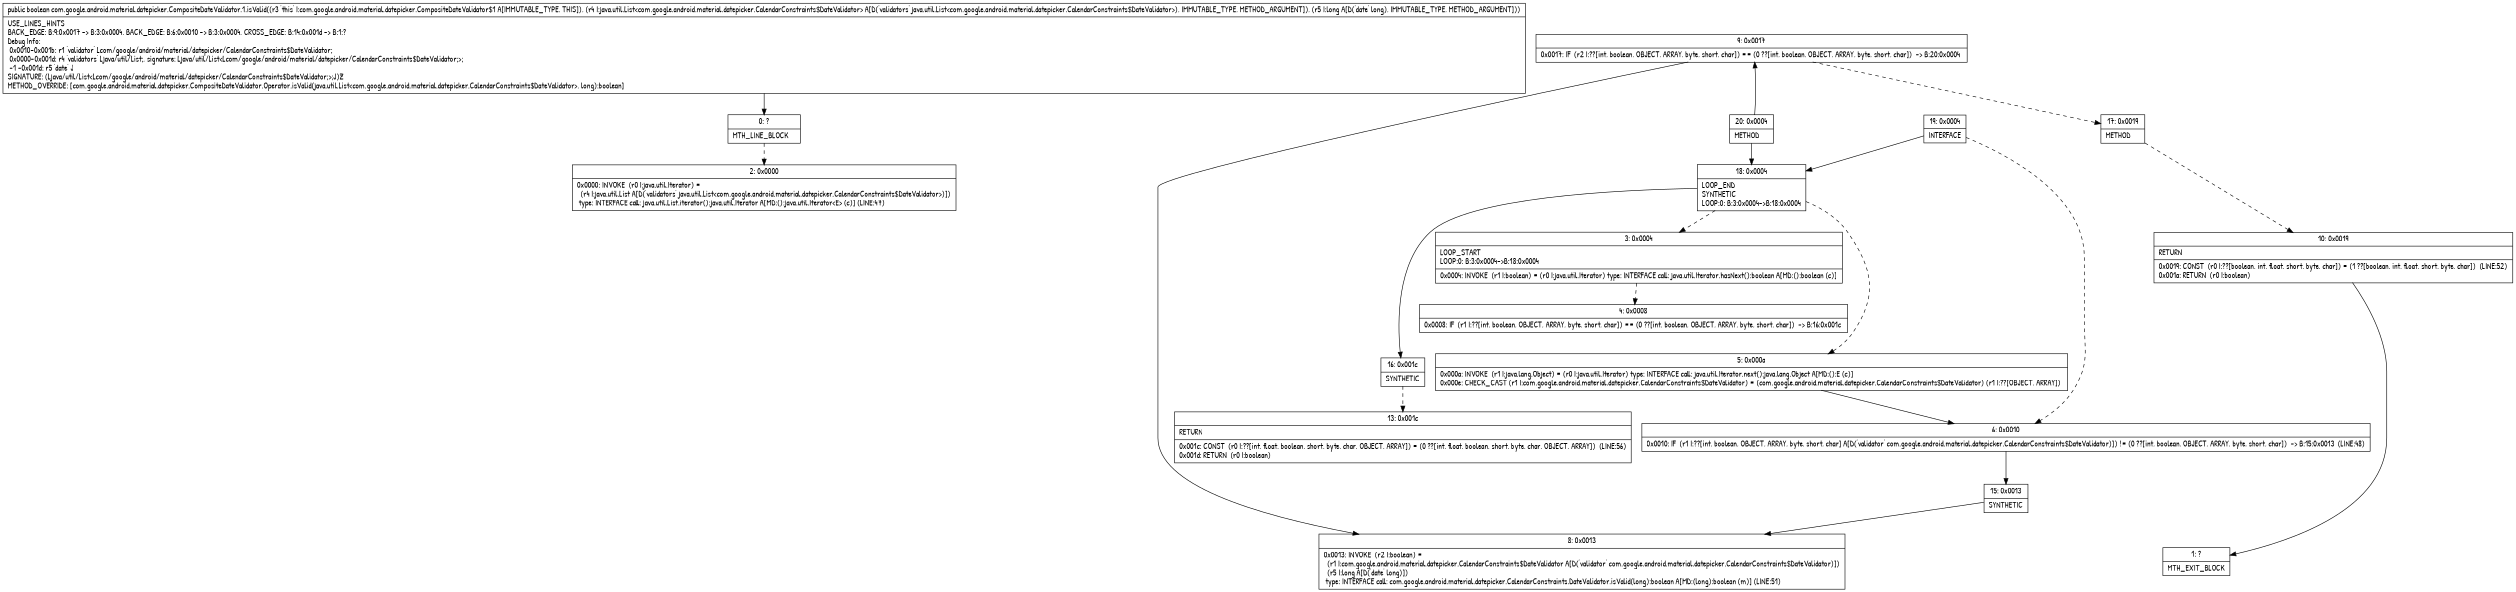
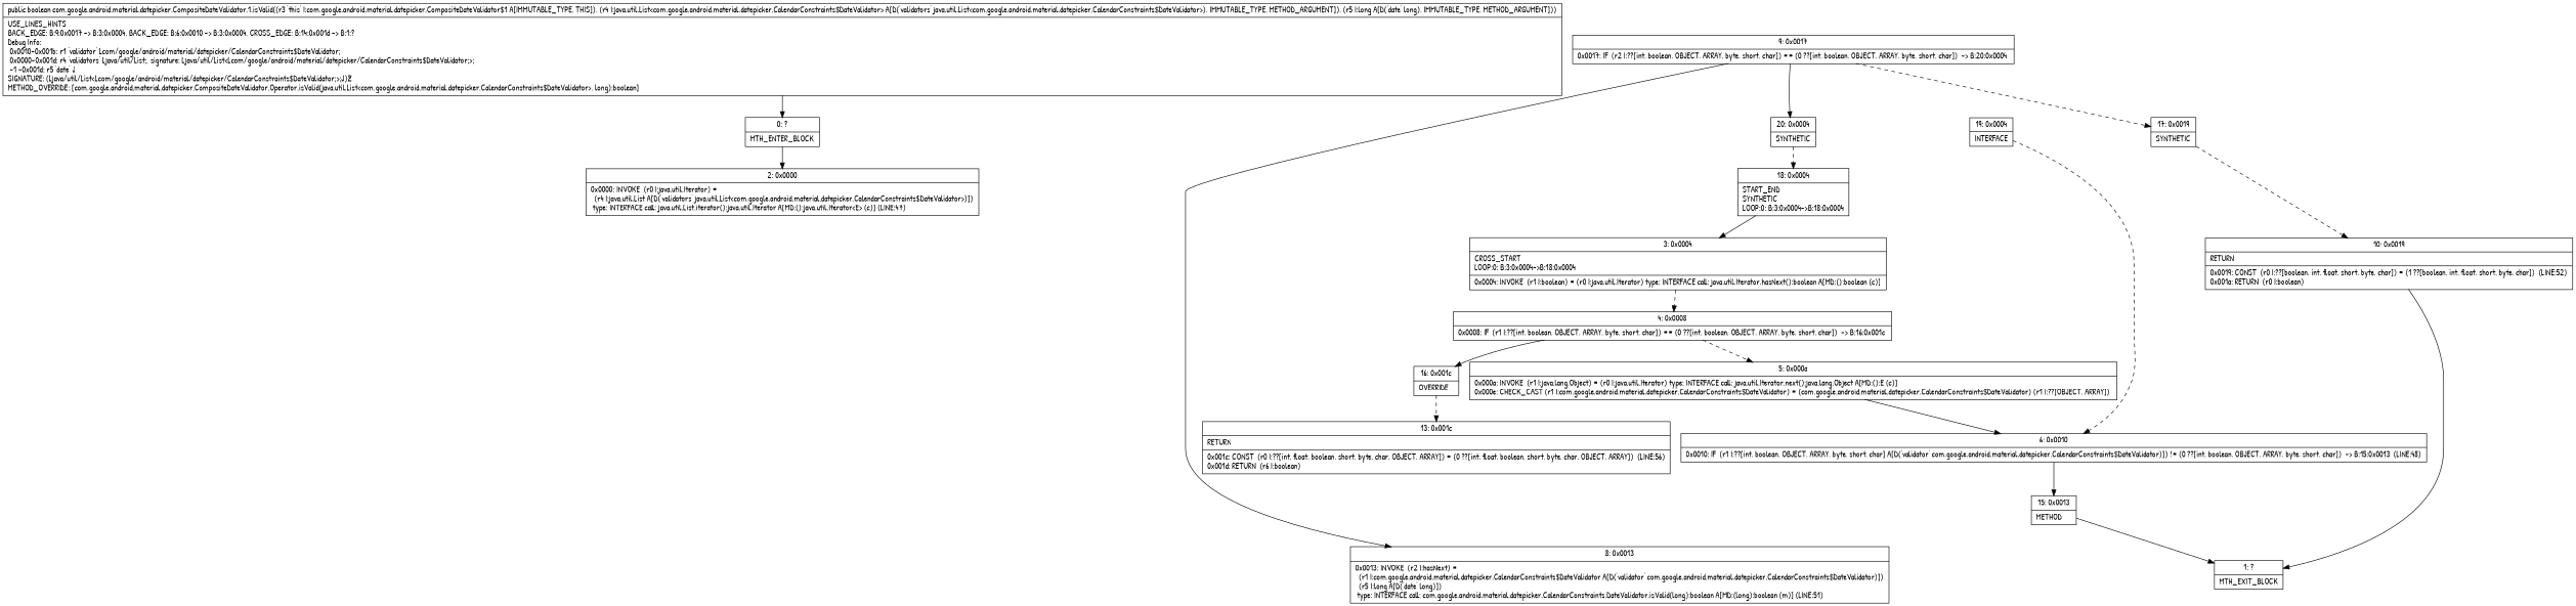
  digraph {
    fontname="Patrick Hand"
    node [fontname="Patrick Hand" shape=record]
    edge [fontname="Patrick Hand"]
-   n1 [label="{0\:\ ?|MTH_LINE_BLOCK\l}"]
+   n1 [label="{0\:\ ?|MTH_ENTER_BLOCK\l}"]
    n2 [label="{2\:\ 0x0000|0x0000: INVOKE  (r0 I:java.util.Iterator) = \l  (r4 I:java.util.List A[D('validators' java.util.List\<com.google.android.material.datepicker.CalendarConstraints$DateValidator\>)])\l type: INTERFACE call: java.util.List.iterator():java.util.Iterator A[MD:():java.util.Iterator\<E\> (c)] (LINE:47)\l}"]
-   n3 [label="{3\:\ 0x0004|LOOP_START\lLOOP:0: B:3:0x0004\-\>B:18:0x0004\l|0x0004: INVOKE  (r1 I:boolean) = (r0 I:java.util.Iterator) type: INTERFACE call: java.util.Iterator.hasNext():boolean A[MD:():boolean (c)]\l}"]
+   n3 [label="{3\:\ 0x0004|CROSS_START\lLOOP:0: B:3:0x0004\-\>B:18:0x0004\l|0x0004: INVOKE  (r1 I:boolean) = (r0 I:java.util.Iterator) type: INTERFACE call: java.util.Iterator.hasNext():boolean A[MD:():boolean (c)]\l}"]
    n4 [label="{4\:\ 0x0008|0x0008: IF  (r1 I:??[int, boolean, OBJECT, ARRAY, byte, short, char]) == (0 ??[int, boolean, OBJECT, ARRAY, byte, short, char])  \-\> B:16:0x001c \l}"]
    n5 [label="{5\:\ 0x000a|0x000a: INVOKE  (r1 I:java.lang.Object) = (r0 I:java.util.Iterator) type: INTERFACE call: java.util.Iterator.next():java.lang.Object A[MD:():E (c)]\l0x000e: CHECK_CAST (r1 I:com.google.android.material.datepicker.CalendarConstraints$DateValidator) = (com.google.android.material.datepicker.CalendarConstraints$DateValidator) (r1 I:??[OBJECT, ARRAY]) \l}"]
-   n6 [label="{16\:\ 0x001c|SYNTHETIC\l}"]
+   n6 [label="{16\:\ 0x001c|OVERRIDE\l}"]
    n7 [label="{6\:\ 0x0010|0x0010: IF  (r1 I:??[int, boolean, OBJECT, ARRAY, byte, short, char] A[D('validator' com.google.android.material.datepicker.CalendarConstraints$DateValidator)]) != (0 ??[int, boolean, OBJECT, ARRAY, byte, short, char])  \-\> B:15:0x0013  (LINE:48)\l}"]
-   n8 [label="{13\:\ 0x001c|RETURN\l|0x001c: CONST  (r0 I:??[int, float, boolean, short, byte, char, OBJECT, ARRAY]) = (0 ??[int, float, boolean, short, byte, char, OBJECT, ARRAY])  (LINE:56)\l0x001d: RETURN  (r0 I:boolean) \l}"]
-   n9 [label="{15\:\ 0x0013|SYNTHETIC\l}"]
-   n10 [label="{8\:\ 0x0013|0x0013: INVOKE  (r2 I:boolean) = \l  (r1 I:com.google.android.material.datepicker.CalendarConstraints$DateValidator A[D('validator' com.google.android.material.datepicker.CalendarConstraints$DateValidator)])\l  (r5 I:long A[D('date' long)])\l type: INTERFACE call: com.google.android.material.datepicker.CalendarConstraints.DateValidator.isValid(long):boolean A[MD:(long):boolean (m)] (LINE:51)\l}"]
+   n8 [label="{13\:\ 0x001c|RETURN\l|0x001c: CONST  (r0 I:??[int, float, boolean, short, byte, char, OBJECT, ARRAY]) = (0 ??[int, float, boolean, short, byte, char, OBJECT, ARRAY])  (LINE:56)\l0x001d: RETURN  (r6 I:boolean) \l}"]
+   n9 [label="{15\:\ 0x0013|METHOD\l}"]
+   n10 [label="{8\:\ 0x0013|0x0013: INVOKE  (r2 I:hasNext) = \l  (r1 I:com.google.android.material.datepicker.CalendarConstraints$DateValidator A[D('validator' com.google.android.material.datepicker.CalendarConstraints$DateValidator)])\l  (r5 I:long A[D('date' long)])\l type: INTERFACE call: com.google.android.material.datepicker.CalendarConstraints.DateValidator.isValid(long):boolean A[MD:(long):boolean (m)] (LINE:51)\l}"]
    n11 [label="{19\:\ 0x0004|INTERFACE\l}"]
-   n12 [label="{18\:\ 0x0004|LOOP_END\lSYNTHETIC\lLOOP:0: B:3:0x0004\-\>B:18:0x0004\l}"]
+   n12 [label="{18\:\ 0x0004|START_END\lSYNTHETIC\lLOOP:0: B:3:0x0004\-\>B:18:0x0004\l}"]
    n13 [label="{9\:\ 0x0017|0x0017: IF  (r2 I:??[int, boolean, OBJECT, ARRAY, byte, short, char]) == (0 ??[int, boolean, OBJECT, ARRAY, byte, short, char])  \-\> B:20:0x0004 \l}"]
-   n14 [label="{17\:\ 0x0019|METHOD\l}"]
-   n15 [label="{20\:\ 0x0004|METHOD\l}"]
+   n14 [label="{17\:\ 0x0019|SYNTHETIC\l}"]
+   n15 [label="{20\:\ 0x0004|SYNTHETIC\l}"]
    n16 [label="{10\:\ 0x0019|RETURN\l|0x0019: CONST  (r0 I:??[boolean, int, float, short, byte, char]) = (1 ??[boolean, int, float, short, byte, char])  (LINE:52)\l0x001a: RETURN  (r0 I:boolean) \l}"]
    n17 [label="{1\:\ ?|MTH_EXIT_BLOCK\l}"]
    n18 [label="{public boolean com.google.android.material.datepicker.CompositeDateValidator.1.isValid((r3 'this' I:com.google.android.material.datepicker.CompositeDateValidator$1 A[IMMUTABLE_TYPE, THIS]), (r4 I:java.util.List\<com.google.android.material.datepicker.CalendarConstraints$DateValidator\> A[D('validators' java.util.List\<com.google.android.material.datepicker.CalendarConstraints$DateValidator\>), IMMUTABLE_TYPE, METHOD_ARGUMENT]), (r5 I:long A[D('date' long), IMMUTABLE_TYPE, METHOD_ARGUMENT]))  | USE_LINES_HINTS\lBACK_EDGE: B:9:0x0017 \-\> B:3:0x0004, BACK_EDGE: B:6:0x0010 \-\> B:3:0x0004, CROSS_EDGE: B:14:0x001d \-\> B:1:?\lDebug Info:\l  0x0010\-0x001b: r1 'validator' Lcom\/google\/android\/material\/datepicker\/CalendarConstraints$DateValidator;\l  0x0000\-0x001d: r4 'validators' Ljava\/util\/List;, signature: Ljava\/util\/List\<Lcom\/google\/android\/material\/datepicker\/CalendarConstraints$DateValidator;\>;\l  \-1 \-0x001d: r5 'date' J\lSIGNATURE: (Ljava\/util\/List\<Lcom\/google\/android\/material\/datepicker\/CalendarConstraints$DateValidator;\>;J)Z\lMETHOD_OVERRIDE: [com.google.android.material.datepicker.CompositeDateValidator.Operator.isValid(java.util.List\<com.google.android.material.datepicker.CalendarConstraints$DateValidator\>, long):boolean]\l}"]
-   n1 -> n2 [style=dashed]
+   n1 -> n2
    n3 -> n4 [style=dashed]
-   n12 -> n5 [style=dashed]
-   n12 -> n6
+   n4 -> n5 [style=dashed]
+   n4 -> n6
    n5 -> n7
    n6 -> n8 [style=dashed]
    n7 -> n9
-   n9 -> n10
+   n9 -> n17
    n11 -> n7 [style=dashed]
-   n11 -> n12
-   n12 -> n3 [style=dashed]
+   n12 -> n3
    n13 -> n10
    n13 -> n14 [style=dashed]
-   n15 -> n13
+   n13 -> n15
    n14 -> n16 [style=dashed]
-   n15 -> n12
+   n15 -> n12 [style=dashed]
    n16 -> n17
    n18 -> n1
  }
